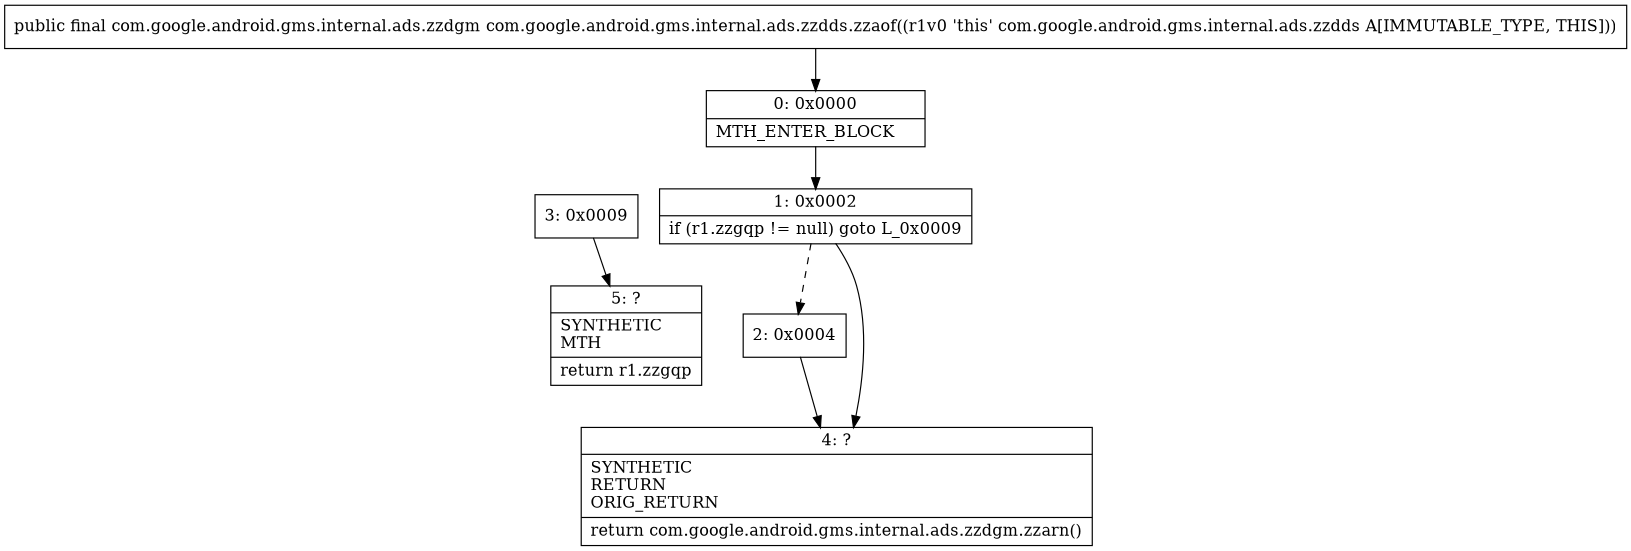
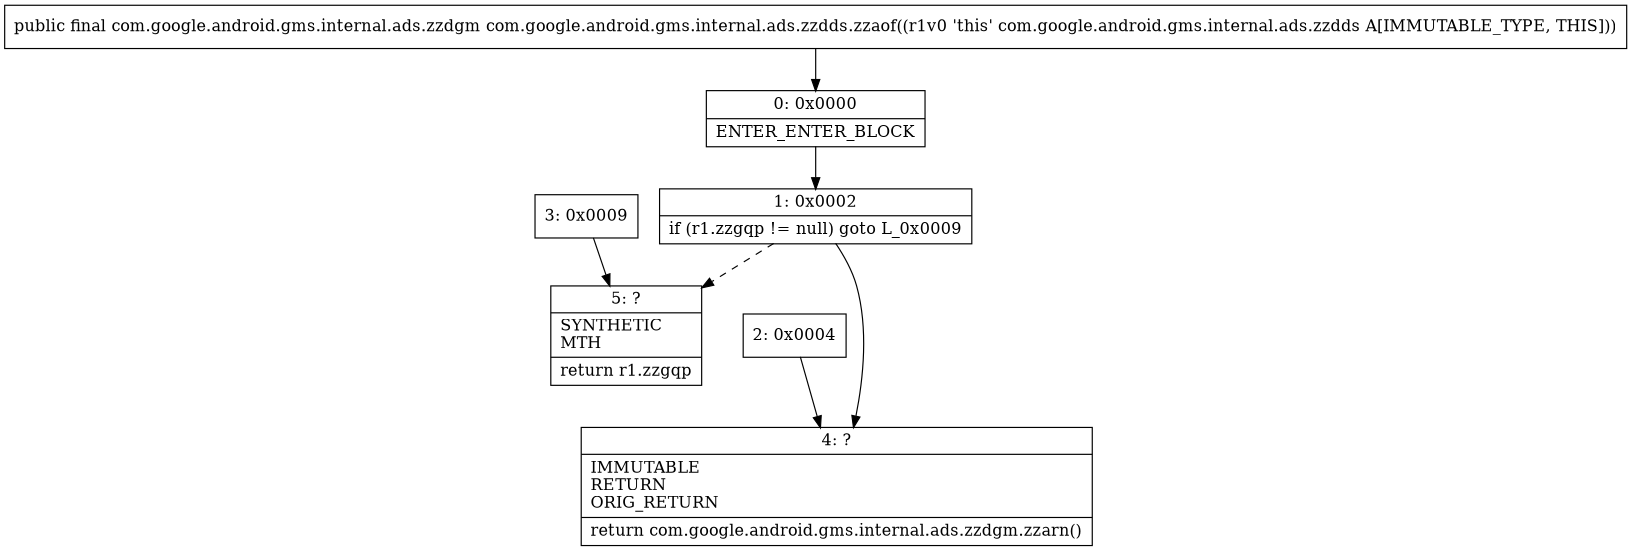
  digraph {
    node [shape=record]
-   n1 [label="{0\:\ 0x0000|MTH_ENTER_BLOCK\l}"]
+   n1 [label="{0\:\ 0x0000|ENTER_ENTER_BLOCK\l}"]
    n2 [label="{1\:\ 0x0002|if (r1.zzgqp != null) goto L_0x0009\l}"]
    n3 [label="{2\:\ 0x0004}"]
-   n4 [label="{4\:\ ?|SYNTHETIC\lRETURN\lORIG_RETURN\l|return com.google.android.gms.internal.ads.zzdgm.zzarn()\l}"]
+   n4 [label="{4\:\ ?|IMMUTABLE\lRETURN\lORIG_RETURN\l|return com.google.android.gms.internal.ads.zzdgm.zzarn()\l}"]
    n5 [label="{3\:\ 0x0009}"]
    n6 [label="{5\:\ ?|SYNTHETIC\lMTH\l|return r1.zzgqp\l}"]
    n7 [label="{public final com.google.android.gms.internal.ads.zzdgm com.google.android.gms.internal.ads.zzdds.zzaof((r1v0 'this' com.google.android.gms.internal.ads.zzdds A[IMMUTABLE_TYPE, THIS])) }"]
    n1 -> n2
-   n2 -> n3 [style=dashed]
+   n2 -> n6 [style=dashed]
    n2 -> n4
    n3 -> n4
    n5 -> n6
    n7 -> n1
  }
